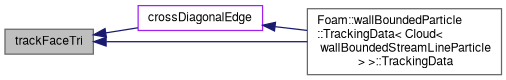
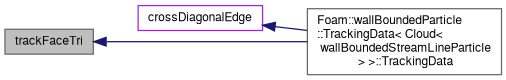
  digraph {
    rankdir=LR
    node [color=gray40 fontname=FreeSans fontsize=10 shape=record]
    edge [color=midnightblue dir=back fontname=FreeSans fontsize=10 labelfontname=FreeSans labelfontsize=10 style=solid]
    n1 [fillcolor=grey75 fontcolor=black height=0.2 label=trackFaceTri style=filled width=0.4]
    n2 [color=purple height=0.2 label=crossDiagonalEdge width=0.4]
    n3 [height=0.2 label="Foam::wallBoundedParticle\l::TrackingData\< Cloud\<\l wallBoundedStreamLineParticle\l \> \>::TrackingData" width=0.4]
-   n1 -> n2
    n1 -> n3
    n2 -> n3
  }
